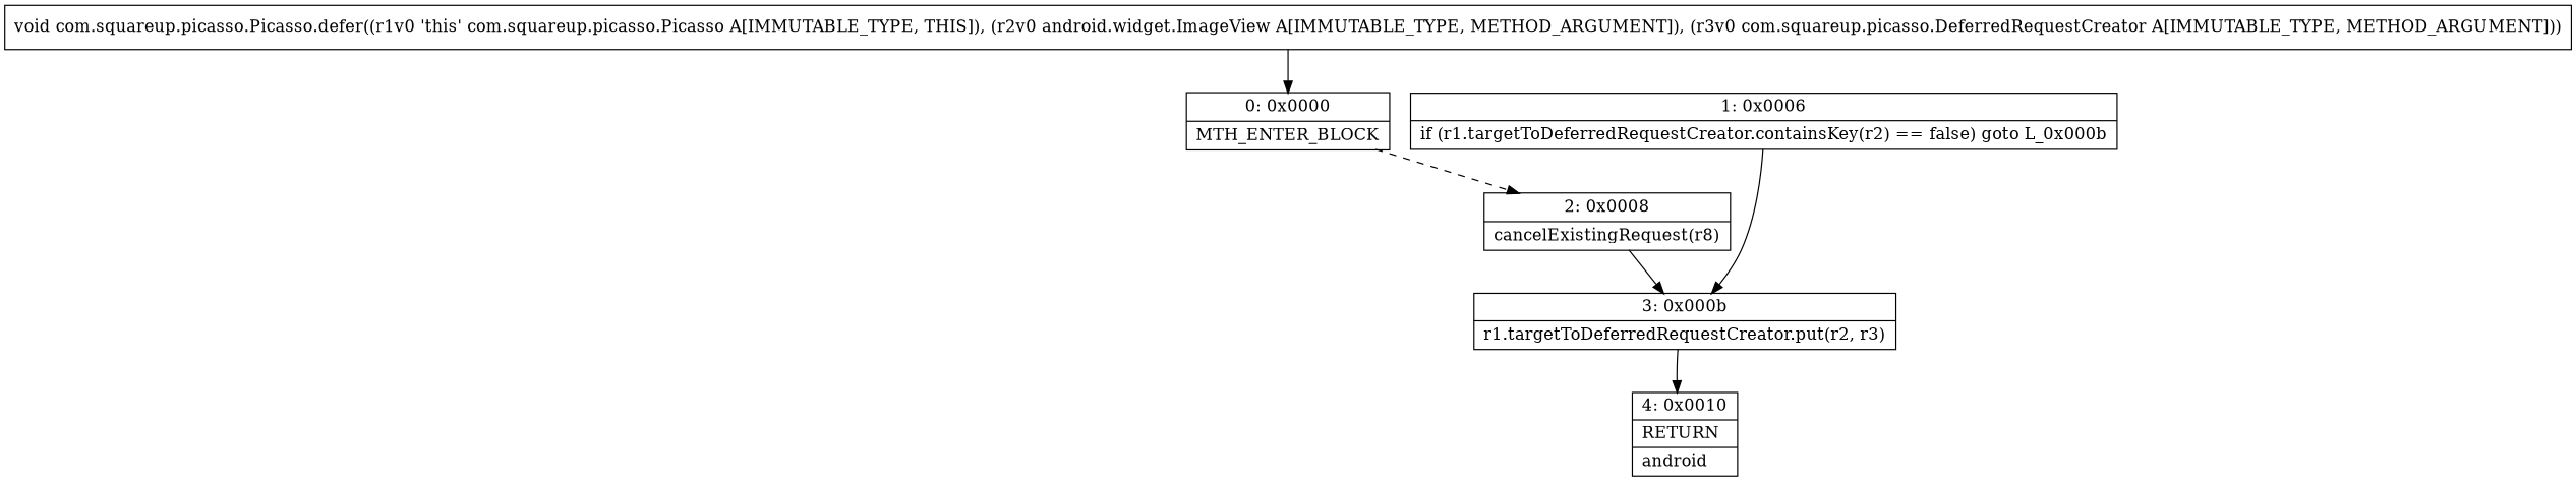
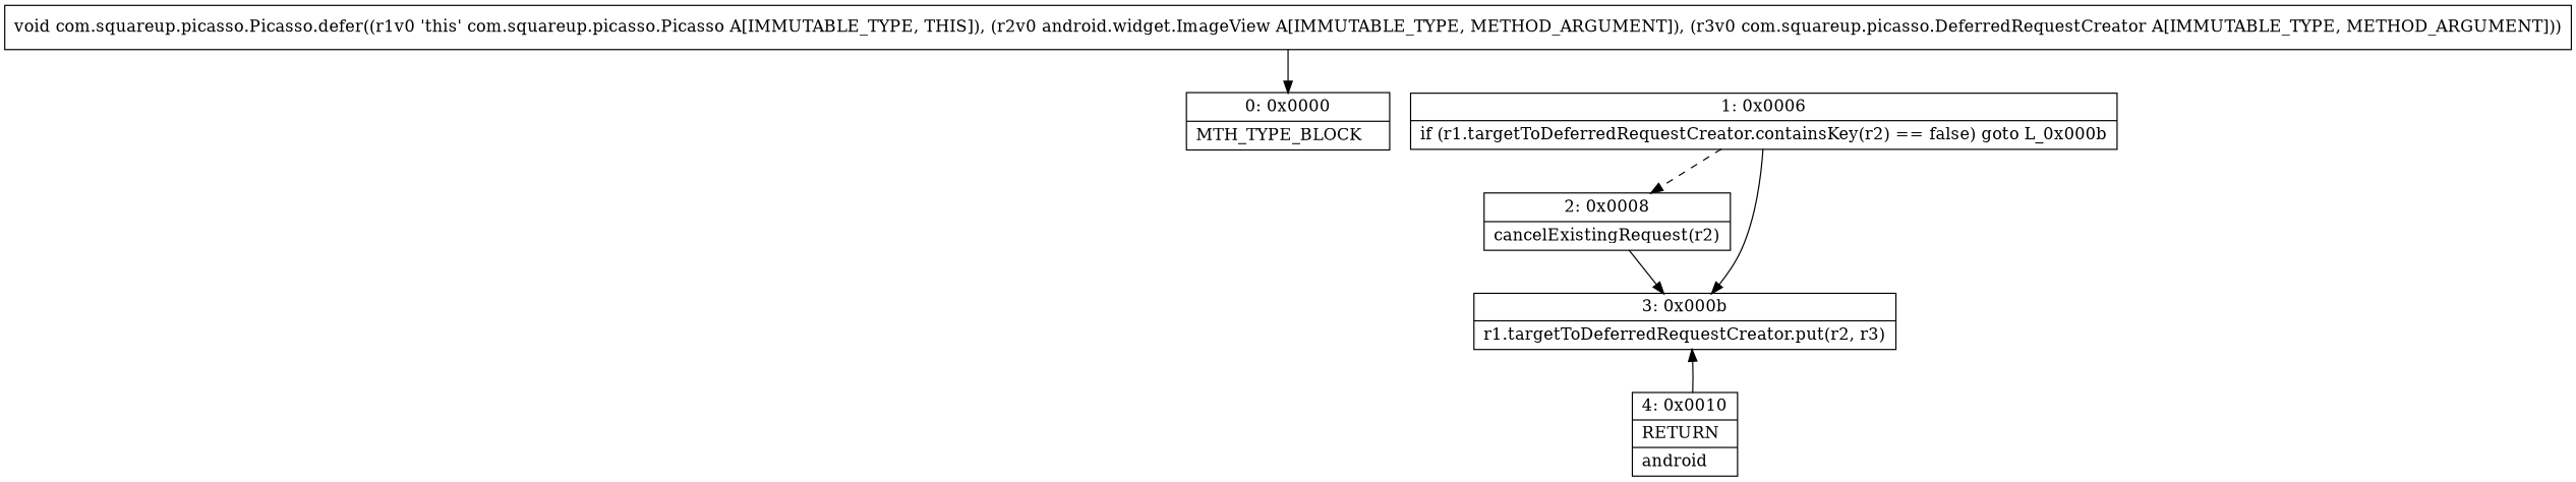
  digraph {
    node [shape=record]
-   n1 [label="{0\:\ 0x0000|MTH_ENTER_BLOCK\l}"]
+   n1 [label="{0\:\ 0x0000|MTH_TYPE_BLOCK\l}"]
    n2 [label="{1\:\ 0x0006|if (r1.targetToDeferredRequestCreator.containsKey(r2) == false) goto L_0x000b\l}"]
-   n3 [label="{2\:\ 0x0008|cancelExistingRequest(r8)\l}"]
+   n3 [label="{2\:\ 0x0008|cancelExistingRequest(r2)\l}"]
    n4 [label="{3\:\ 0x000b|r1.targetToDeferredRequestCreator.put(r2, r3)\l}"]
    n5 [label="{4\:\ 0x0010|RETURN\l|android\l}"]
    n6 [label="{void com.squareup.picasso.Picasso.defer((r1v0 'this' com.squareup.picasso.Picasso A[IMMUTABLE_TYPE, THIS]), (r2v0 android.widget.ImageView A[IMMUTABLE_TYPE, METHOD_ARGUMENT]), (r3v0 com.squareup.picasso.DeferredRequestCreator A[IMMUTABLE_TYPE, METHOD_ARGUMENT])) }"]
-   n1 -> n3 [style=dashed]
+   n2 -> n3 [style=dashed]
    n2 -> n4
    n3 -> n4
-   n4 -> n5
+   n5 -> n4
    n6 -> n1
  }
